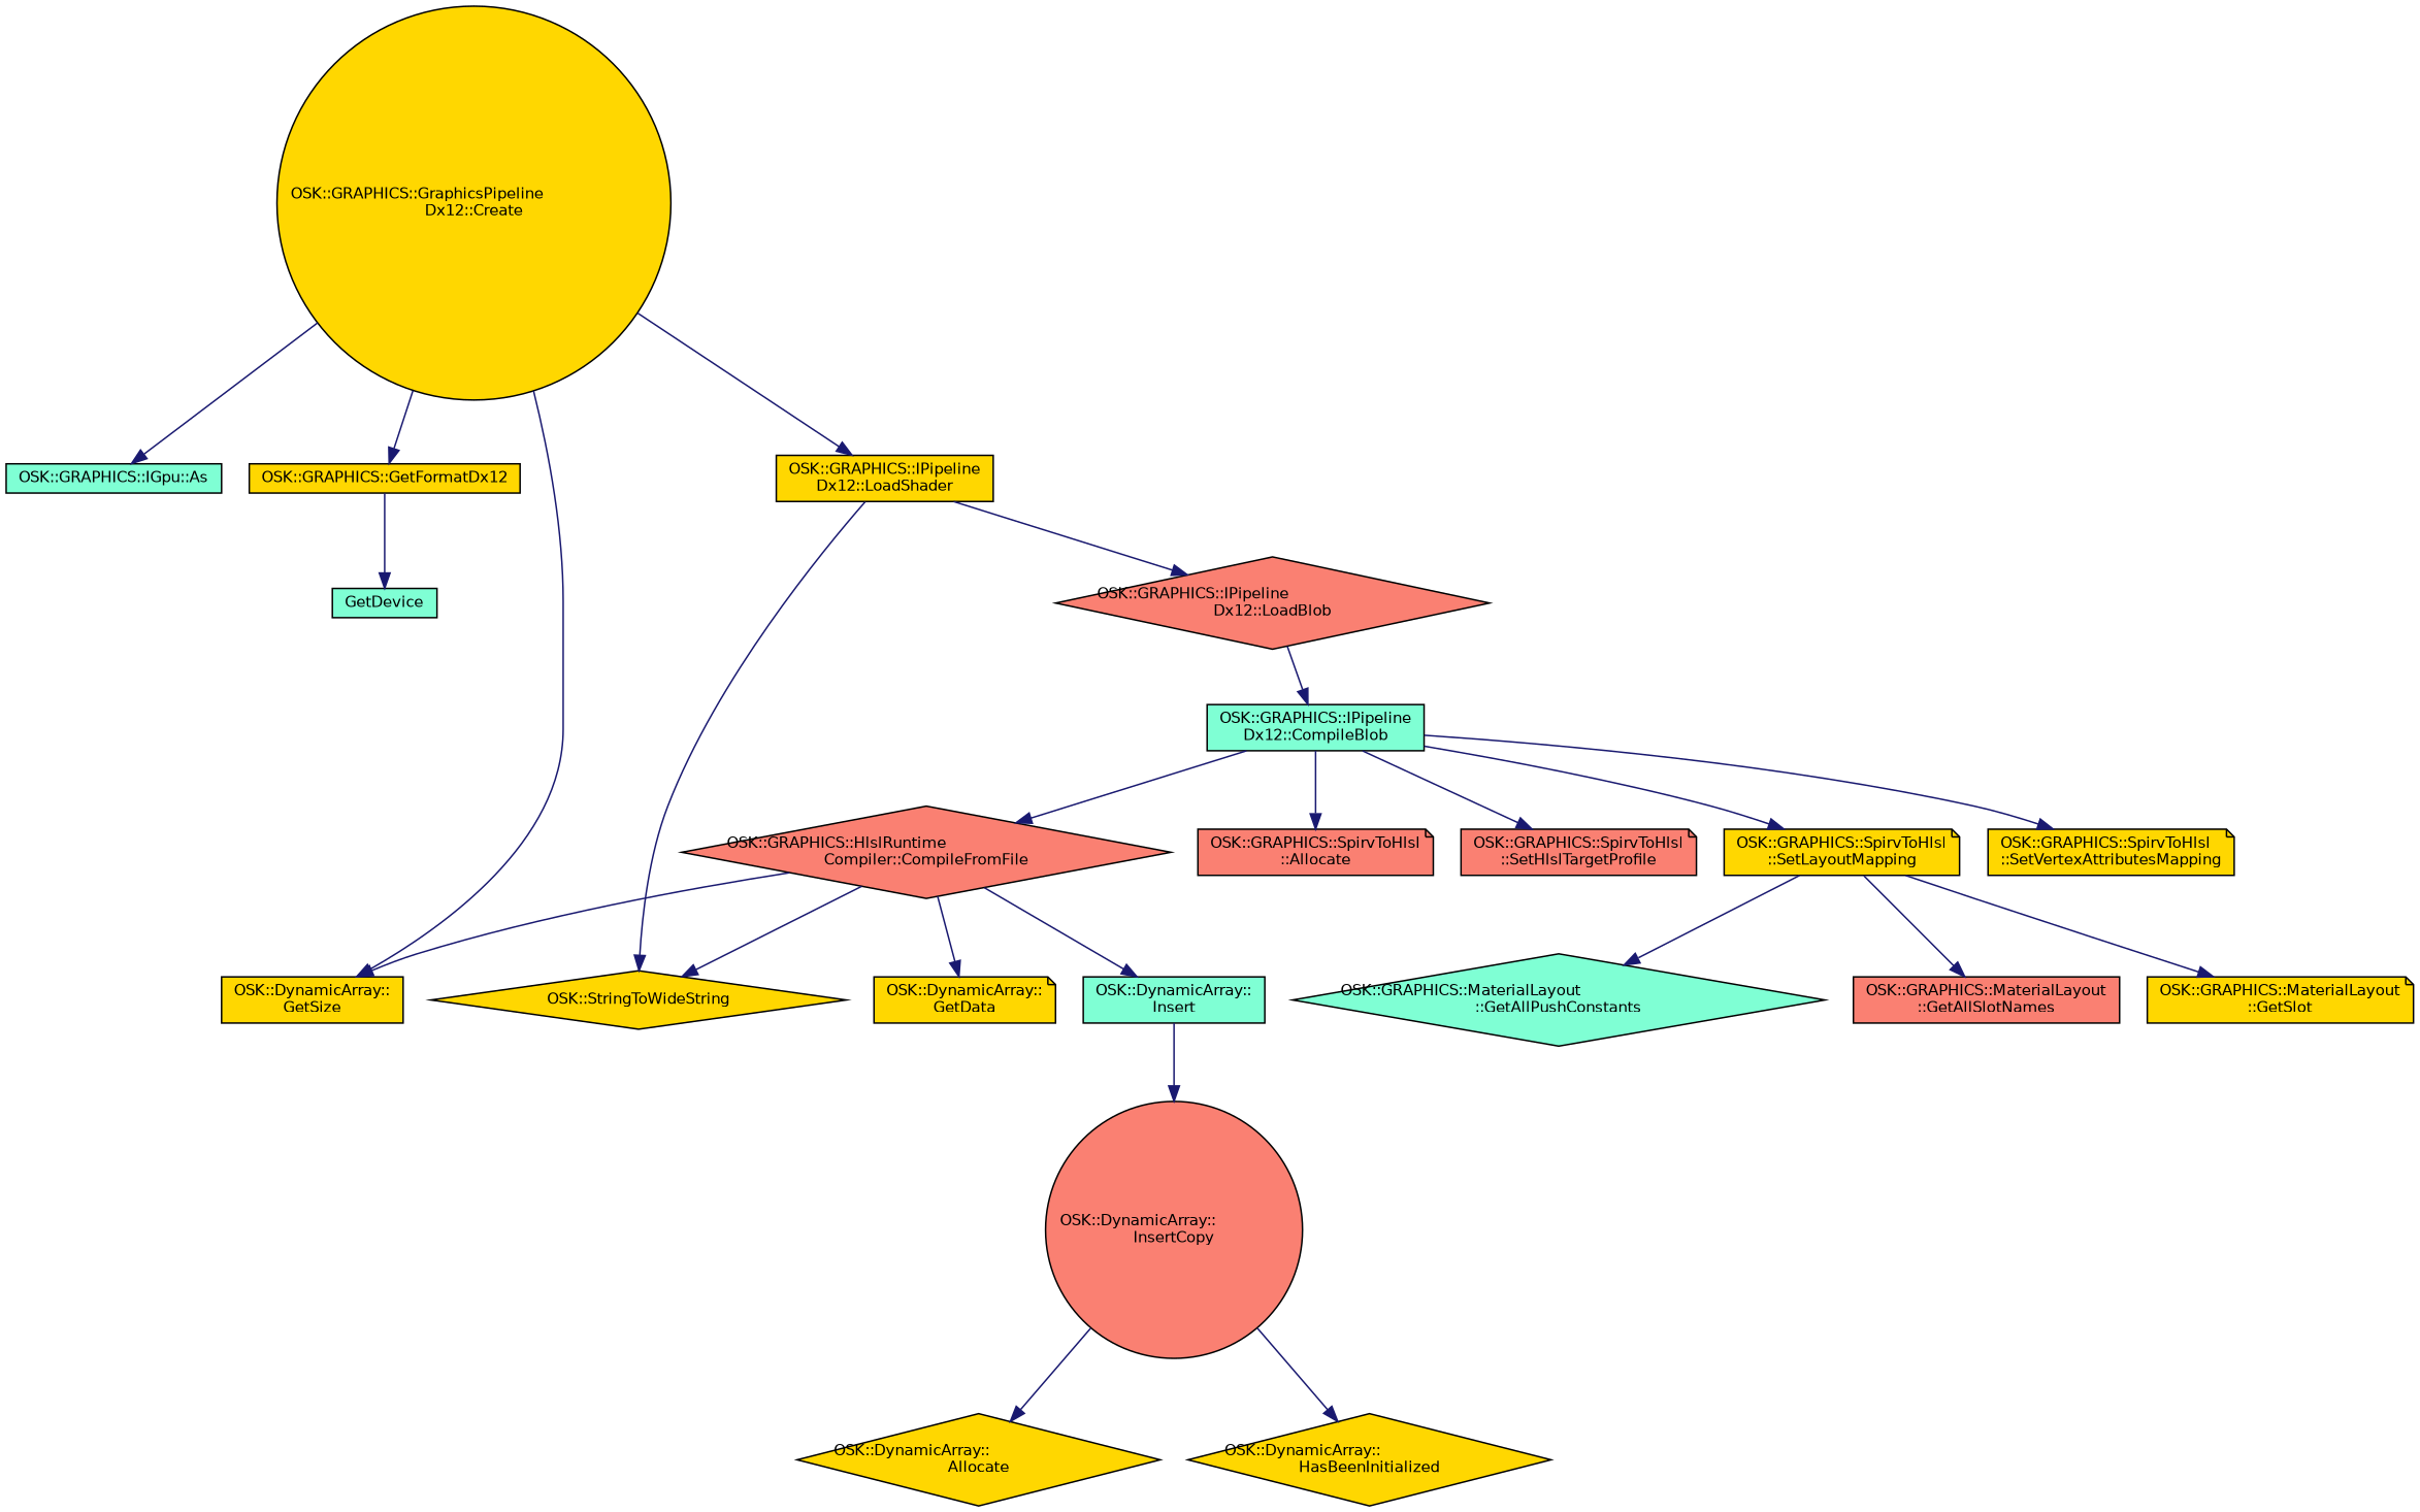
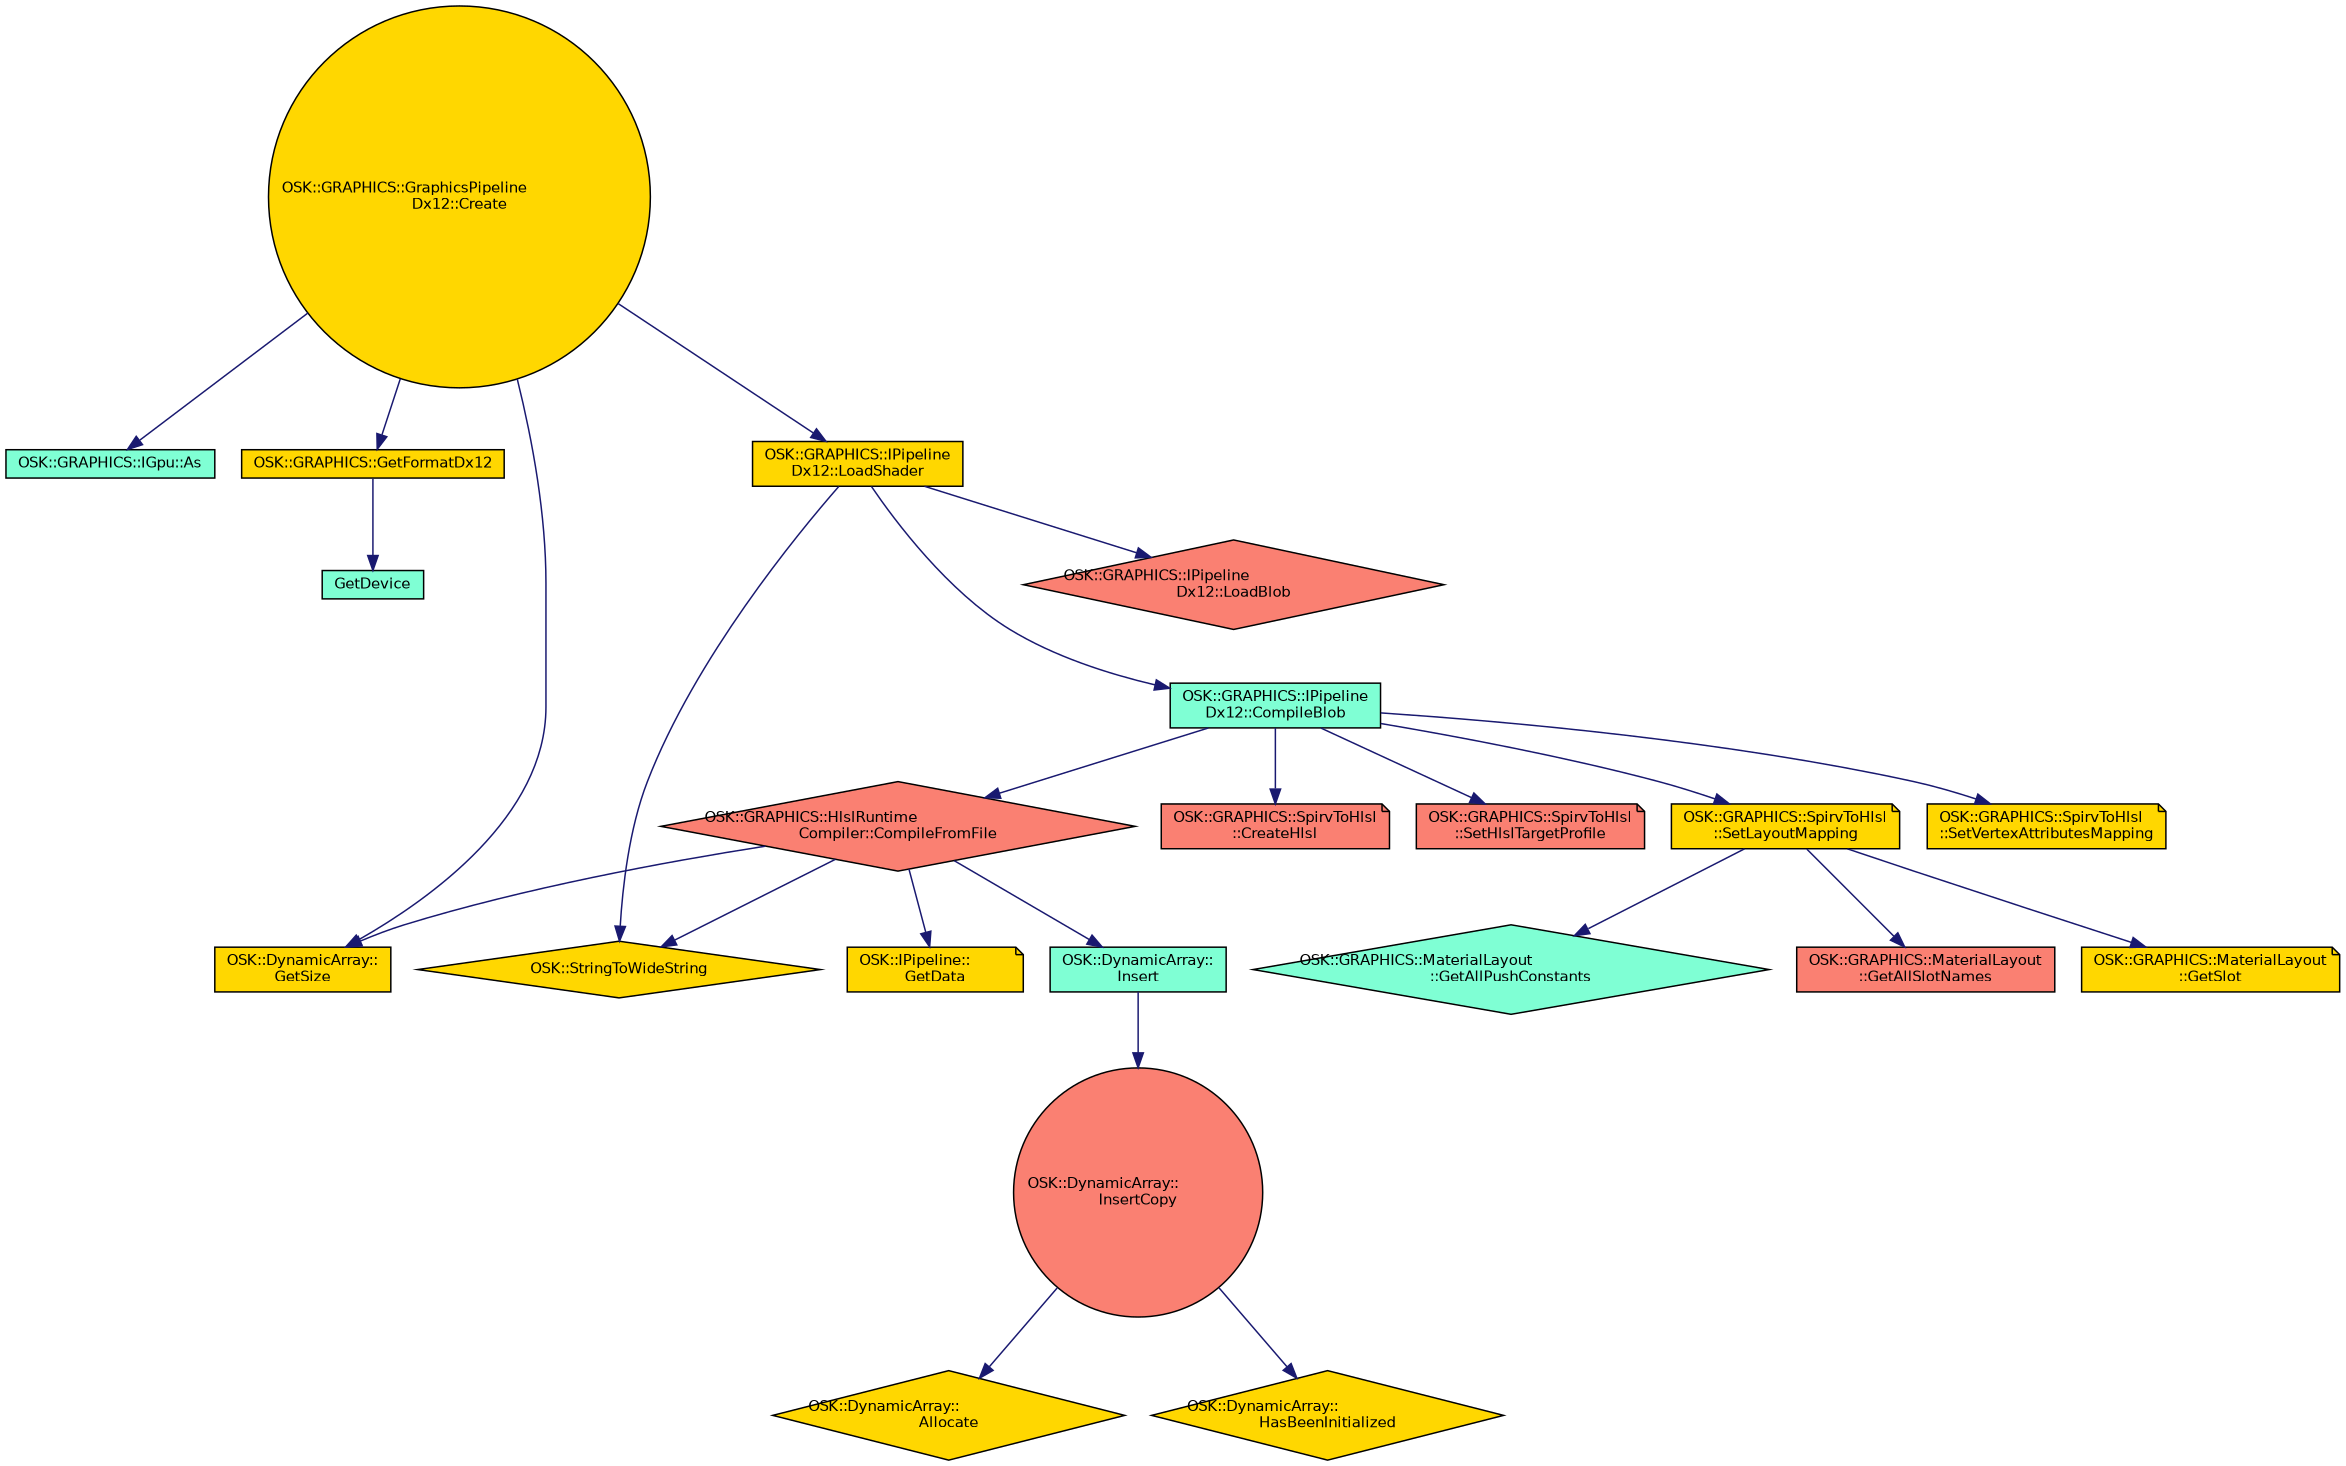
  digraph {
    rankdir=TB
    node [color=black fillcolor=gold fontname=Helvetica fontsize=10 shape=box style=filled]
    edge [color=midnightblue fontname=Helvetica fontsize=10 labelfontname=Helvetica labelfontsize=10 style=solid]
    n1 [fontcolor=black height=0.2 label="OSK::GRAPHICS::GraphicsPipeline\lDx12::Create" shape=circle width=0.4]
    n2 [fillcolor=aquamarine height=0.2 label="OSK::GRAPHICS::IGpu::As" width=0.4]
    n3 [height=0.2 label="OSK::GRAPHICS::GetFormatDx12" width=0.4]
    n4 [height=0.2 label="OSK::DynamicArray::\lGetSize" width=0.4]
    n5 [height=0.2 label="OSK::GRAPHICS::IPipeline\lDx12::LoadShader" width=0.4]
    n6 [fillcolor=aquamarine height=0.2 label=GetDevice width=0.4]
    n7 [fillcolor=aquamarine height=0.2 label="OSK::GRAPHICS::IPipeline\lDx12::CompileBlob" width=0.4]
    n8 [height=0.2 label="OSK::StringToWideString" shape=diamond width=0.4]
    n9 [fillcolor=salmon height=0.2 label="OSK::GRAPHICS::IPipeline\lDx12::LoadBlob" shape=diamond width=0.4]
    n10 [fillcolor=salmon height=0.2 label="OSK::GRAPHICS::HlslRuntime\lCompiler::CompileFromFile" shape=diamond width=0.4]
-   n11 [fillcolor=salmon height=0.2 label="OSK::GRAPHICS::SpirvToHlsl\l::Allocate" shape=note width=0.4]
+   n11 [fillcolor=salmon height=0.2 label="OSK::GRAPHICS::SpirvToHlsl\l::CreateHlsl" shape=note width=0.4]
    n12 [fillcolor=salmon height=0.2 label="OSK::GRAPHICS::SpirvToHlsl\l::SetHlslTargetProfile" shape=note width=0.4]
    n13 [height=0.2 label="OSK::GRAPHICS::SpirvToHlsl\l::SetLayoutMapping" shape=note width=0.4]
    n14 [height=0.2 label="OSK::GRAPHICS::SpirvToHlsl\l::SetVertexAttributesMapping" shape=note width=0.4]
-   n15 [height=0.2 label="OSK::DynamicArray::\lGetData" shape=note width=0.4]
+   n15 [height=0.2 label="OSK::IPipeline::\lGetData" shape=note width=0.4]
    n16 [fillcolor=aquamarine height=0.2 label="OSK::DynamicArray::\lInsert" width=0.4]
    n17 [fillcolor=aquamarine height=0.2 label="OSK::GRAPHICS::MaterialLayout\l::GetAllPushConstants" shape=diamond width=0.4]
    n18 [fillcolor=salmon height=0.2 label="OSK::GRAPHICS::MaterialLayout\l::GetAllSlotNames" width=0.4]
    n19 [height=0.2 label="OSK::GRAPHICS::MaterialLayout\l::GetSlot" shape=note width=0.4]
    n20 [fillcolor=salmon height=0.2 label="OSK::DynamicArray::\lInsertCopy" shape=circle width=0.4]
    n21 [height=0.2 label="OSK::DynamicArray::\lAllocate" shape=diamond width=0.4]
    n22 [height=0.2 label="OSK::DynamicArray::\lHasBeenInitialized" shape=diamond width=0.4]
    n1 -> n2
    n1 -> n3
    n1 -> n4
    n1 -> n5
    n3 -> n6
-   n9 -> n7
+   n5 -> n7
    n5 -> n8
    n5 -> n9
    n7 -> n10
    n7 -> n11
    n7 -> n12
    n7 -> n13
    n7 -> n14
    n10 -> n4
    n10 -> n8
    n10 -> n15
    n10 -> n16
    n13 -> n17
    n13 -> n18
    n13 -> n19
    n16 -> n20
    n20 -> n21
    n20 -> n22
  }
